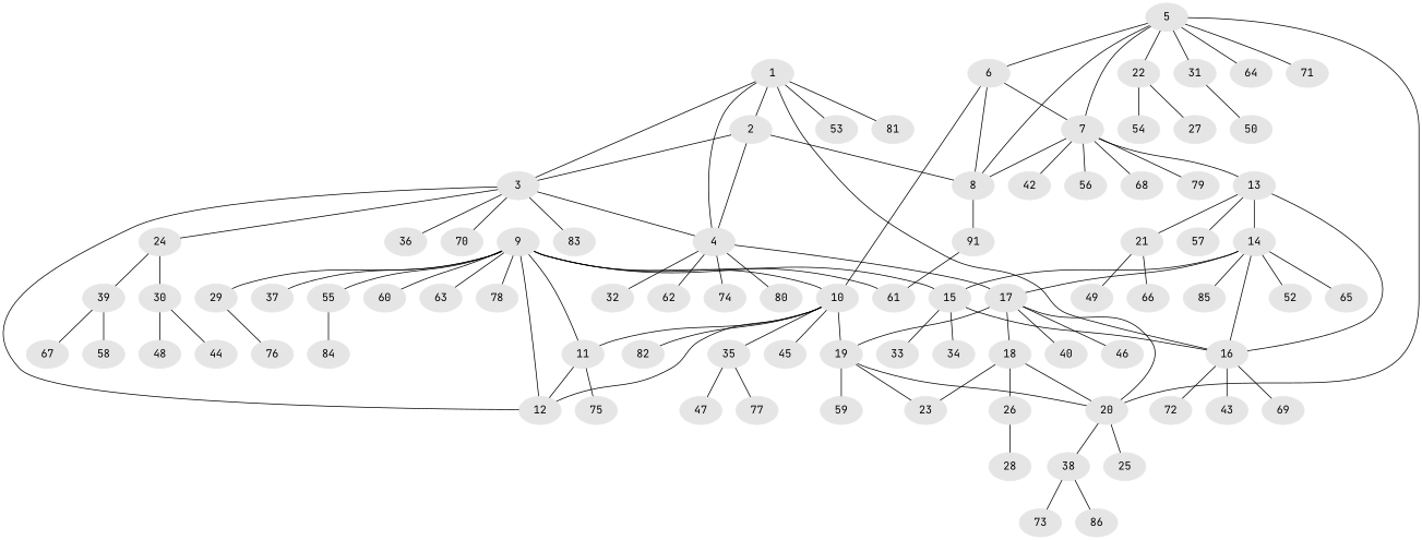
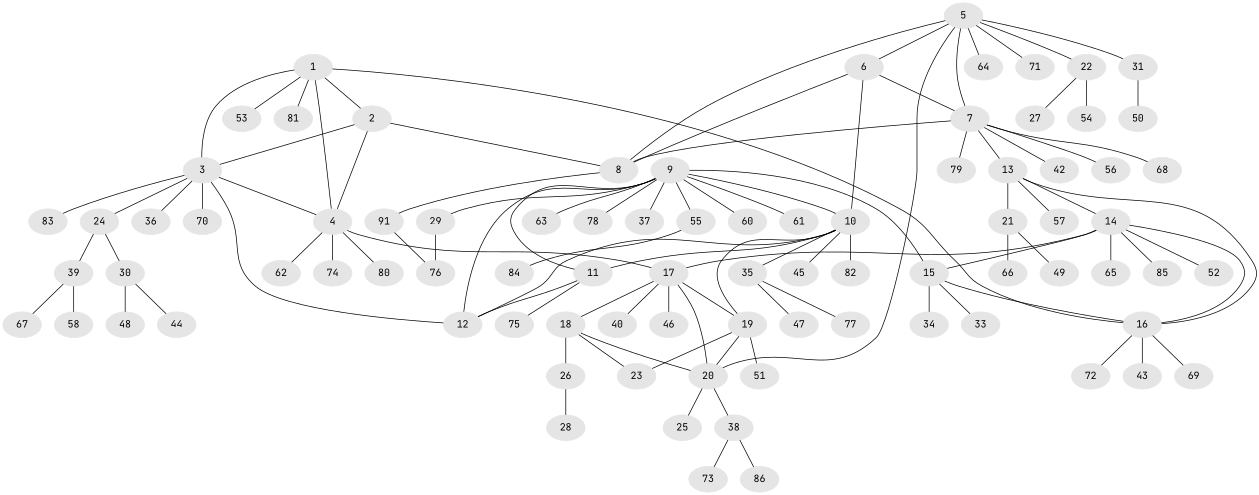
  graph {
    fontname="JetBrains Mono"
    node [color=gray90 fontname="JetBrains Mono" style=filled]
    edge [fontname="JetBrains Mono"]
    1
    2
    3
    4
    16
    53
    81
    8
    12
    24
    36
    70
    83
    17
-   32
    62
    74
    80
    43
    69
    72
    n22 [label=91]
    30
    39
    20
    19
    18
    40
    46
    5
    6
    7
    22
    31
    64
    71
    10
    13
    42
    56
    68
    79
    25
    38
    27
    54
    50
    11
    35
    45
    82
    14
    21
    57
    76
    9
    15
    29
    37
    55
    60
    61
    63
    78
    75
    33
    34
    84
    23
-   59
+   59 [label=51]
    47
    77
    52
    65
    85
    49
    66
    26
    28
    73
    86
    44
    48
    58
    67
    1 -- 2
    1 -- 3
    1 -- 4
    1 -- 16
    1 -- 53
    1 -- 81
    2 -- 3
    2 -- 4
    2 -- 8
    3 -- 4
    3 -- 12
    3 -- 24
    3 -- 36
    3 -- 70
    3 -- 83
    4 -- 17
-   4 -- 32
    4 -- 62
    4 -- 74
    4 -- 80
    16 -- 43
    16 -- 69
    16 -- 72
    8 -- n22
    24 -- 30
    24 -- 39
    17 -- 20
    17 -- 19
    17 -- 18
    17 -- 40
    17 -- 46
-   n22 -- 61
+   n22 -- 76
    30 -- 44
    30 -- 48
    39 -- 58
    39 -- 67
    20 -- 25
    20 -- 38
    19 -- 20
    19 -- 23
    19 -- 59
    18 -- 20
    18 -- 23
    18 -- 26
    5 -- 8
    5 -- 20
    5 -- 6
    5 -- 7
    5 -- 22
    5 -- 31
    5 -- 64
    5 -- 71
    6 -- 8
    6 -- 7
    6 -- 10
    7 -- 8
    7 -- 13
    7 -- 42
    7 -- 56
    7 -- 68
    7 -- 79
    22 -- 27
    22 -- 54
    31 -- 50
    10 -- 12
    10 -- 19
    10 -- 11
    10 -- 35
    10 -- 45
    10 -- 82
    13 -- 16
    13 -- 14
    13 -- 21
    13 -- 57
    38 -- 73
    38 -- 86
    11 -- 12
    11 -- 75
    35 -- 47
    35 -- 77
    14 -- 16
    14 -- 17
    14 -- 15
    14 -- 52
    14 -- 65
    14 -- 85
    21 -- 49
    21 -- 66
    9 -- 12
    9 -- 10
    9 -- 11
    9 -- 15
    9 -- 29
    9 -- 37
    9 -- 55
    9 -- 60
    9 -- 61
    9 -- 63
    9 -- 78
    15 -- 16
    15 -- 33
    15 -- 34
    29 -- 76
    55 -- 84
    26 -- 28
  }
